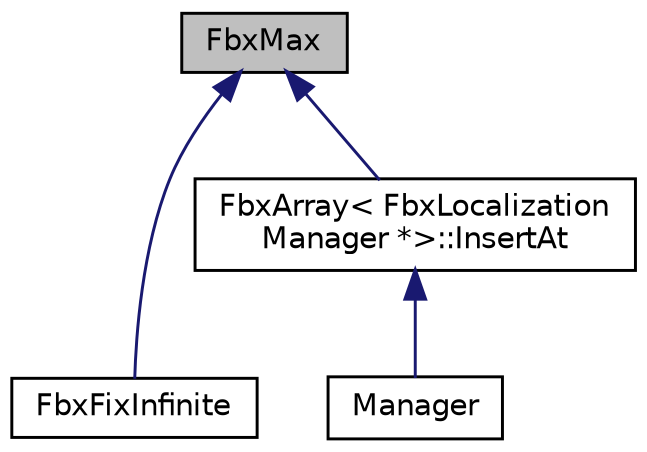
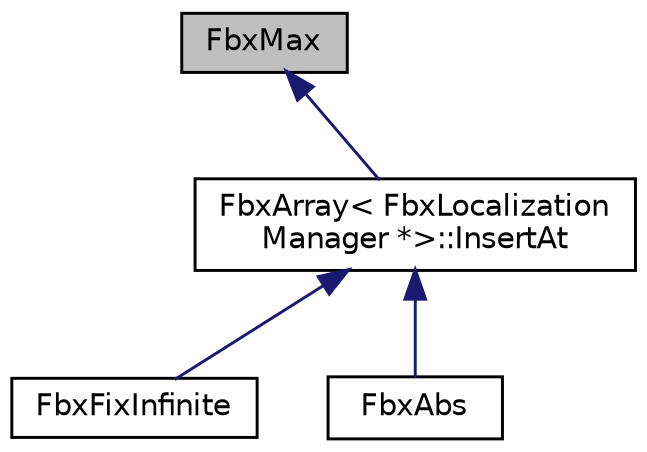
  digraph {
    rankdir=TB
    node [color=black fillcolor=white fontname=Helvetica fontsize=10 shape=record style=filled]
    edge [color=midnightblue dir=back fontname=Helvetica fontsize=10 labelfontname=Helvetica labelfontsize=10 style=solid]
    n1 [fillcolor=grey75 fontcolor=black height=0.2 label=FbxMax width=0.4]
    n2 [height=0.2 label="FbxArray\< FbxLocalization\lManager *\>::InsertAt" width=0.4]
    n3 [height=0.2 label=FbxFixInfinite width=0.4]
-   n4 [height=0.2 label=Manager width=0.4]
+   n4 [height=0.2 label=FbxAbs width=0.4]
    n1 -> n2
-   n1 -> n3
+   n2 -> n3
    n2 -> n4
  }
